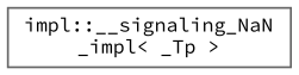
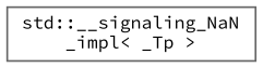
  digraph {
    rankdir=LR
    fontname="Source Code Pro"
-   n1 [color=grey40 fillcolor=white fontname="Source Code Pro" fontsize=10 height=0.2 label="impl::__signaling_NaN\l_impl\< _Tp \>" shape=box style=filled width=0.4]
+   n1 [color=grey40 fillcolor=white fontname="Source Code Pro" fontsize=10 height=0.2 label="std::__signaling_NaN\l_impl\< _Tp \>" shape=box style=filled width=0.4]
  }
